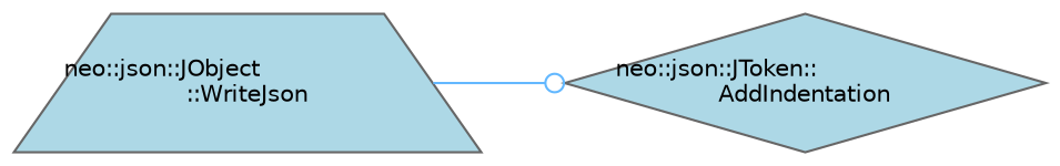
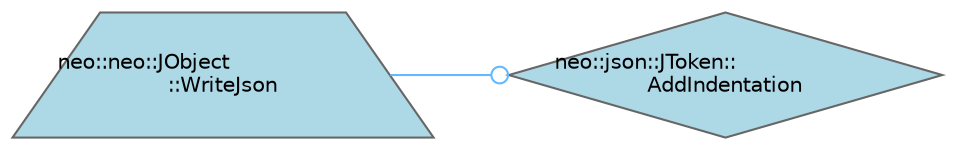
  digraph {
    rankdir=LR
    node [fillcolor=lightblue fontname=Helvetica fontsize=10 style=filled]
-   n1 [color=gray40 fontcolor=black height=0.2 label="neo::json::JObject\l::WriteJson" shape=trapezium width=0.4]
+   n1 [color=gray40 fontcolor=black height=0.2 label="neo::neo::JObject\l::WriteJson" shape=trapezium width=0.4]
    n2 [color=grey40 height=0.2 label="neo::json::JToken::\lAddIndentation" shape=diamond width=0.4]
    n1 -> n2 [color=steelblue1 fontname=Helvetica fontsize=10 labelfontname=Helvetica labelfontsize=10 style=solid arrowhead=odot]
  }
